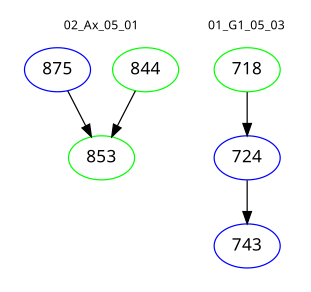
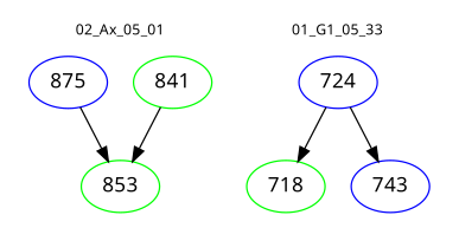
  digraph {
    fontname="Noto Sans"
    node [color=green fontname="Noto Sans"]
    edge [color=black fontname="Noto Sans"]
-   n1 [label=844]
+   n1 [label=841]
    n2 [label=853]
    n3 [color=blue label=875]
    n4 [label=718]
    n5 [color=blue label=724]
    n6 [color=blue label=743]
    subgraph cluster_1 {
      color=white
      fontsize=10
      label="02_Ax_05_01"
      n1
      n2
      n3
    }
    subgraph cluster_2 {
      color=white
      fontsize=10
-     label="01_G1_05_03"
+     label="01_G1_05_33"
      n4
      n5
      n6
    }
    n1 -> n2
    n3 -> n2
-   n4 -> n5
+   n5 -> n4
    n5 -> n6
  }
